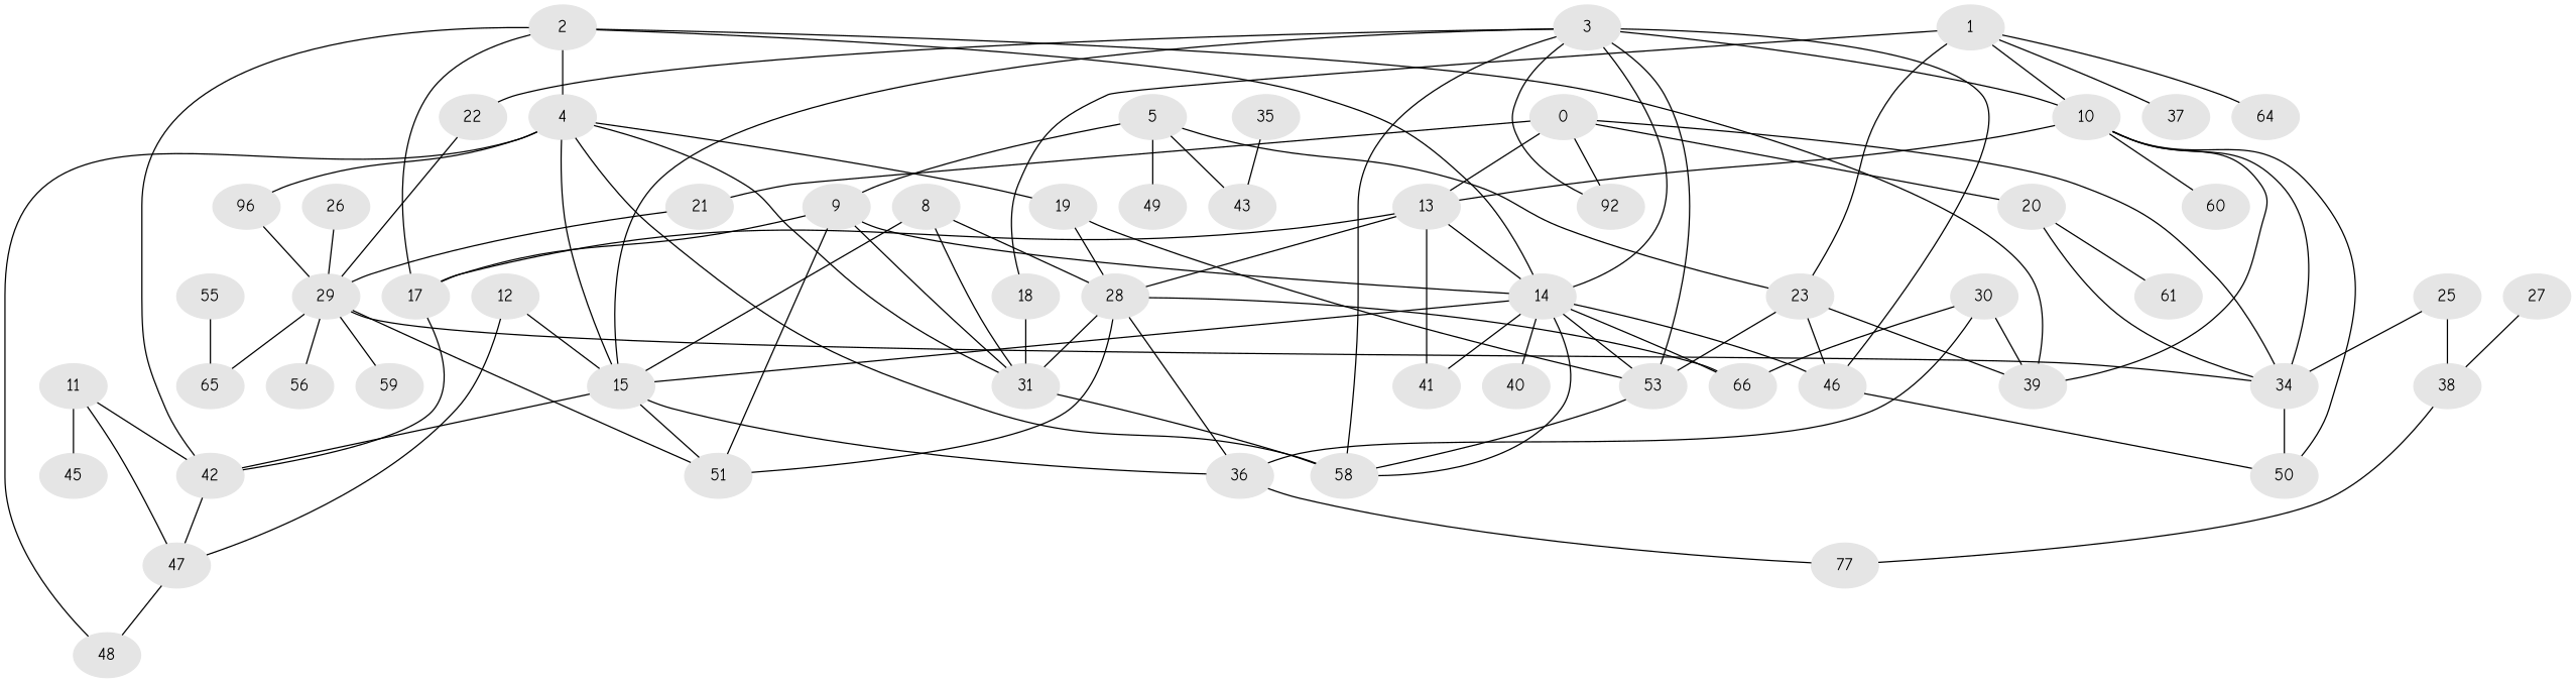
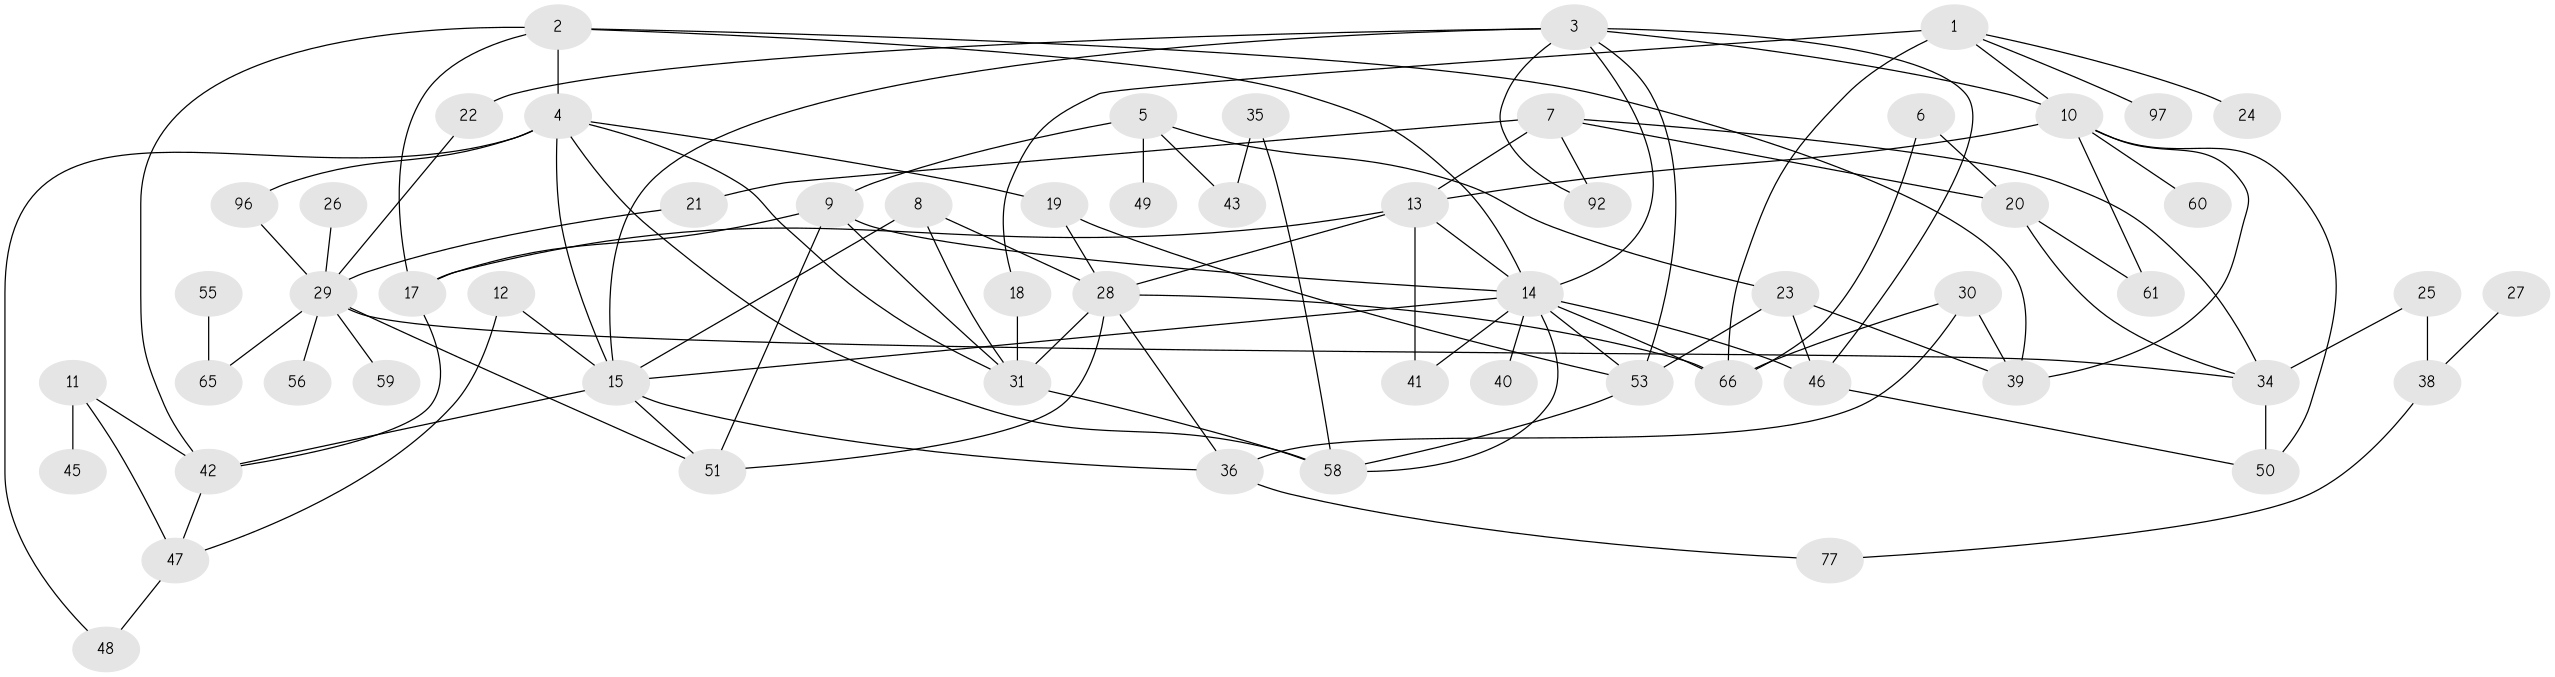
  graph {
    fontname="Comic Neue"
    node [color=gray90 fontname="Comic Neue" style=filled]
    edge [fontname="Comic Neue" weight=1.0]
    1
    10
    18
-   37
-   64
+   37 [label=97]
+   64 [label=24]
    66
    5
    9
    23
    43
    49
    39
    13
    34
    50
    60
    31
    35
    2
    4
    14
    17
    42
    48
    15
    58
    n27 [label=96]
    19
    46
    53
    41
    40
    47
    3
    22
    n36 [label=92]
    51
    36
    29
    28
+   6
    20
    61
    25
    38
-   7 [label=0]
+   7
    21
    8
    11
    45
    12
    n52 [label=77]
    56
    59
    65
    26
    27
    30
    55
    1 -- 10
    1 -- 18
    1 -- 37
    1 -- 64
-   1 -- 23
+   1 -- 66
    10 -- 39
    10 -- 13
-   10 -- 34
+   10 -- 61
    10 -- 50
    10 -- 60
    18 -- 31 [weight=2.0]
    5 -- 9
    5 -- 23
    5 -- 43
    5 -- 49
    9 -- 31
    9 -- 14
    9 -- 17
    9 -- 51
    23 -- 39
    23 -- 46 [weight=2.0]
    23 -- 53
    13 -- 14 [weight=2.0]
    13 -- 17
    13 -- 41
    13 -- 28
    34 -- 50
    31 -- 58
    35 -- 43
    2 -- 39
    2 -- 4
    2 -- 14
    2 -- 17
    2 -- 42
    4 -- 31
    4 -- 48
    4 -- 15
    4 -- 58
    4 -- n27
    4 -- 19
    14 -- 66
    14 -- 15
    14 -- 58
    14 -- 46
    14 -- 53
    14 -- 41
    14 -- 40
    17 -- 42
    42 -- 47
    15 -- 42
    15 -- 51
    15 -- 36
    n27 -- 29
    19 -- 53
    19 -- 28
    46 -- 50
    53 -- 58
    47 -- 48
    3 -- 10
    3 -- 14
    3 -- 15
-   3 -- 58
+   35 -- 58
    3 -- 46
    3 -- 53
    3 -- 22
    3 -- n36
    22 -- 29
    36 -- n52
    29 -- 34
    29 -- 51
    29 -- 56
    29 -- 59
    29 -- 65
    28 -- 66
    28 -- 31
    28 -- 51
    28 -- 36
+   6 -- 66
+   6 -- 20
    20 -- 34
    20 -- 61
    25 -- 34
    25 -- 38
    38 -- n52
    7 -- 13
    7 -- 34 [weight=2.0]
    7 -- n36
    7 -- 20
    7 -- 21 [weight=2.0]
    21 -- 29
    8 -- 31
    8 -- 15
    8 -- 28
    11 -- 42
    11 -- 47
    11 -- 45
    12 -- 15
    12 -- 47
    26 -- 29
    27 -- 38
    30 -- 66
    30 -- 39
    30 -- 36
    55 -- 65
  }
